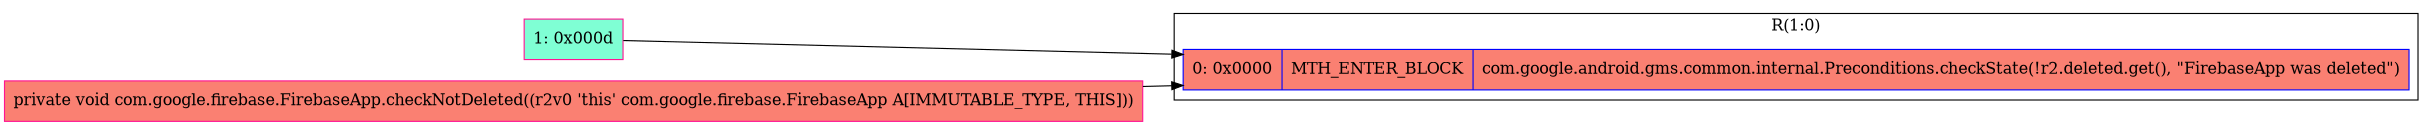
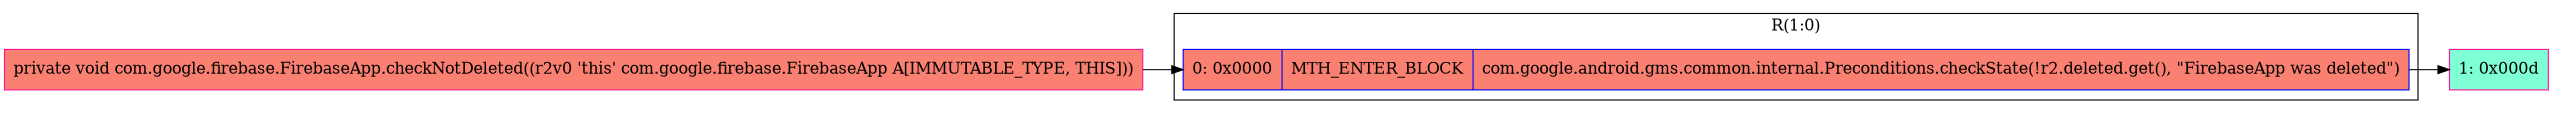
  digraph {
    rankdir=LR
    node [color=deeppink shape=record style=filled fillcolor=salmon]
    n1 [color=blue label="{0\:\ 0x0000|MTH_ENTER_BLOCK\l|com.google.android.gms.common.internal.Preconditions.checkState(!r2.deleted.get(), \"FirebaseApp was deleted\")\l}"]
    n2 [label="{1\:\ 0x000d}" fillcolor=aquamarine]
    n3 [label="{private void com.google.firebase.FirebaseApp.checkNotDeleted((r2v0 'this' com.google.firebase.FirebaseApp A[IMMUTABLE_TYPE, THIS])) }"]
    subgraph cluster_1 {
      label="R(1:0)"
      n1
    }
-   n2 -> n1
+   n1 -> n2
    n3 -> n1
  }
